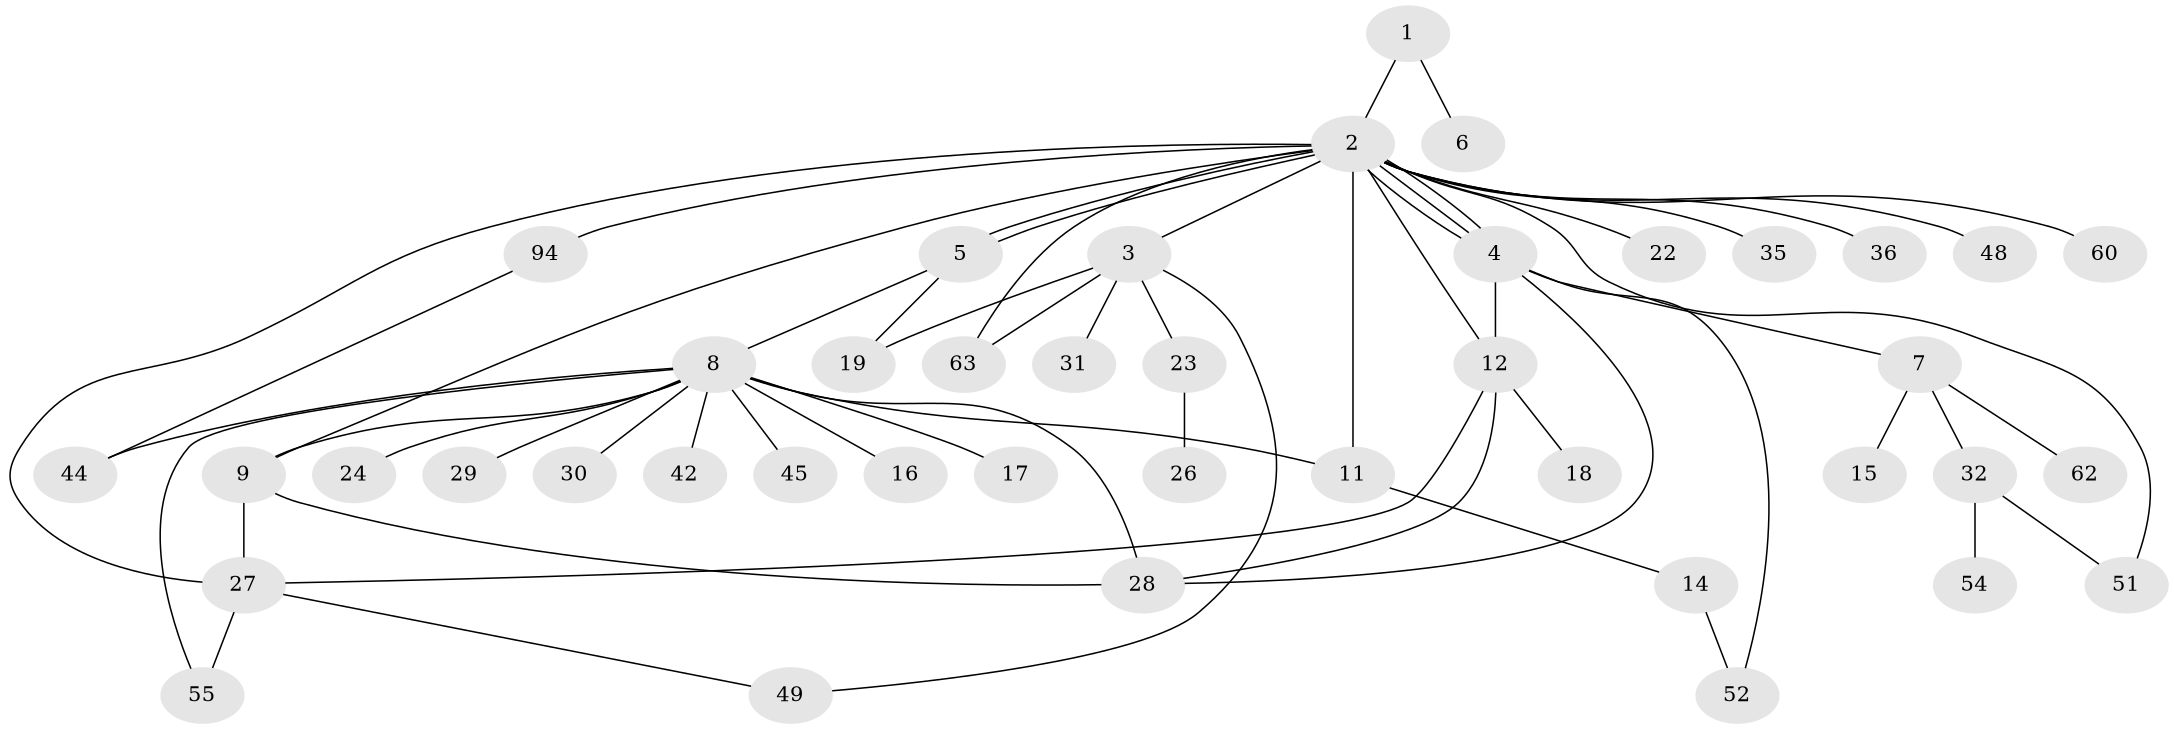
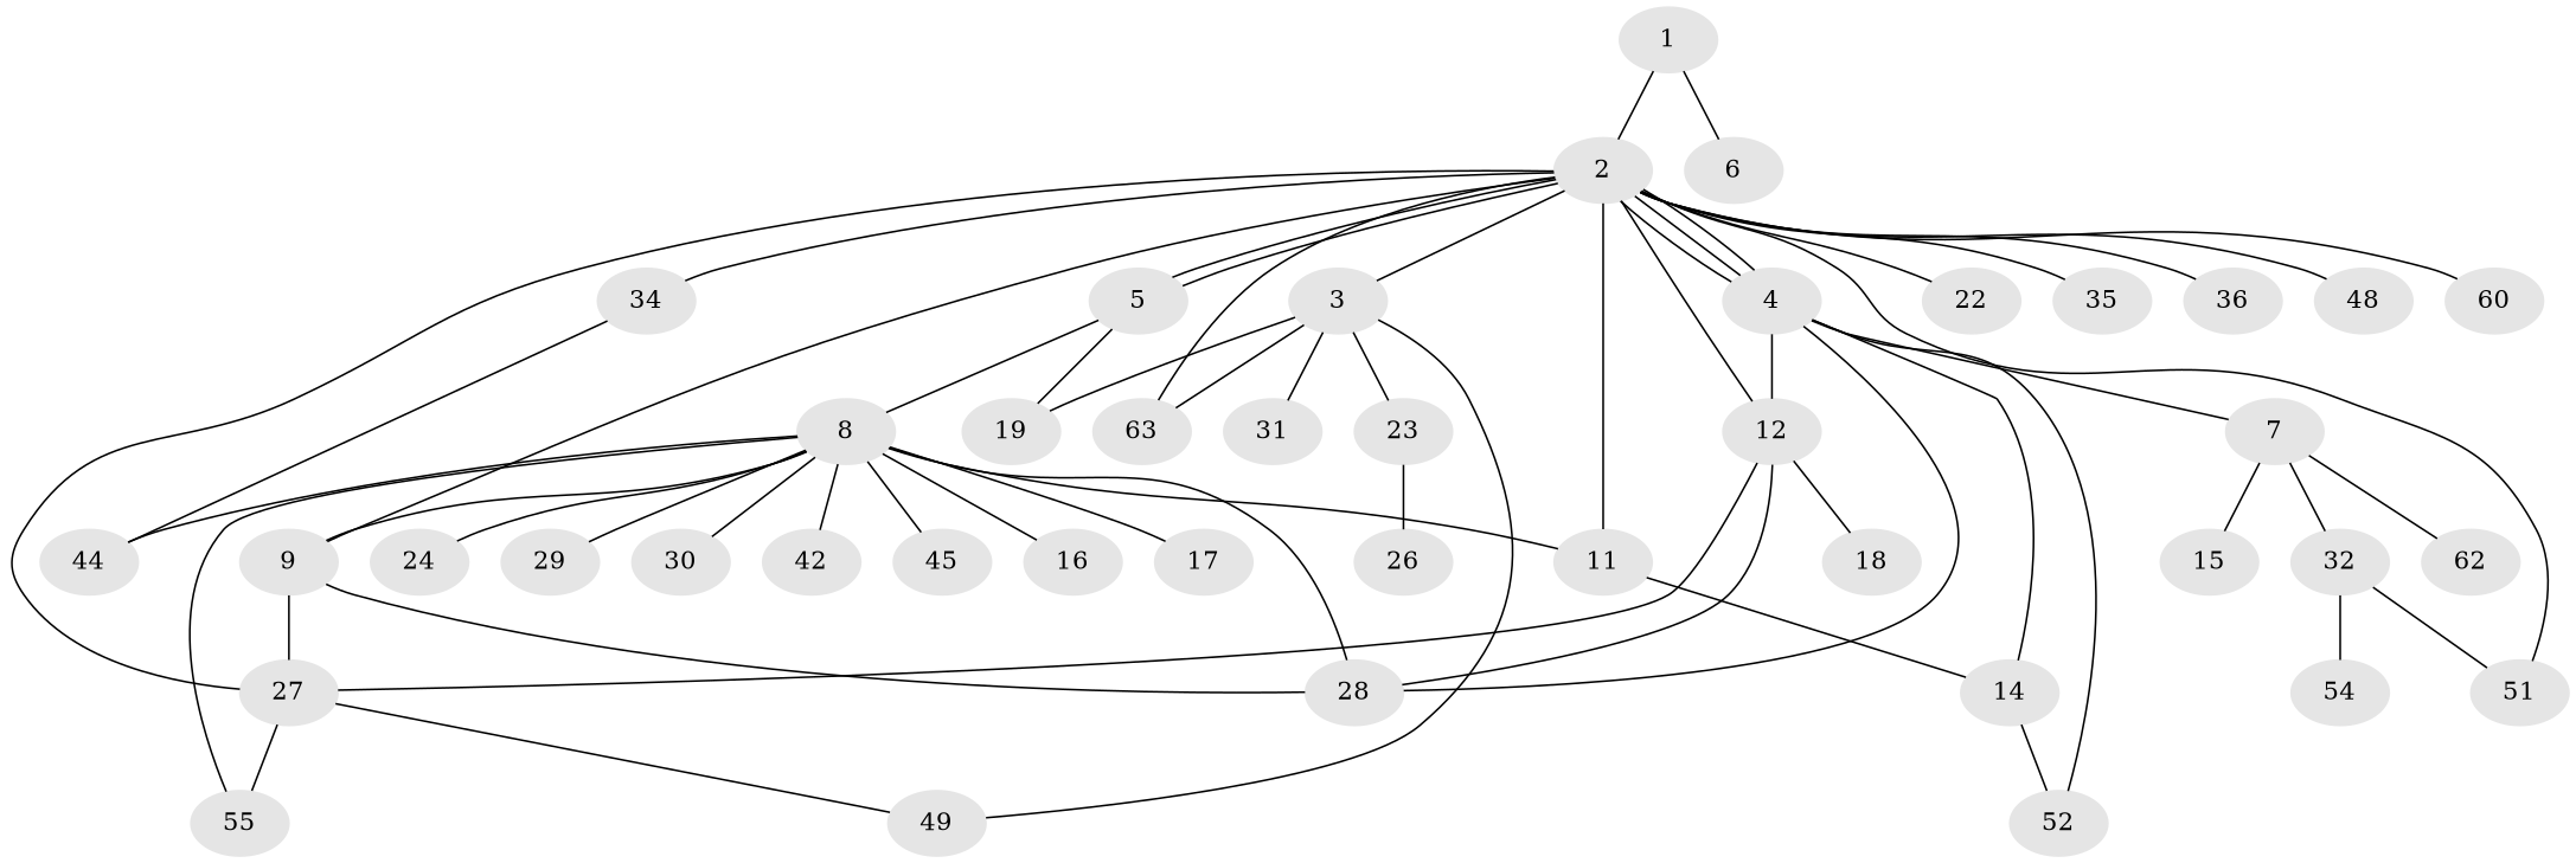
  graph {
    node [color=gray90 style=filled]
    1 [super="+10"]
    2 [super="+13"]
    6
    3 [super="+41"]
    4 [super="+33"]
    5 [super="+21"]
    9
    11 [super="+46"]
    12 [super="+58"]
    22
    27 [super="+43"]
-   34 [super="+38" label=94]
+   34 [super="+38"]
    35
    36
    48
    51
    60
    63
    19 [super="+37"]
    23 [super="+61"]
    31
    49
    7 [super="+59"]
    14 [super="+47"]
    28 [super="+40"]
    52 [super="+56"]
    8 [super="+53"]
    18
    55
    44
    26
    15
    32 [super="+57"]
    62
    16 [super="+39"]
    17
    24
    29
    30
    42
    45
    54
    1 -- 2
    1 -- 6
    2 -- 3
    2 -- 4
    2 -- 4
    2 -- 4
    2 -- 5 [weight=2]
    2 -- 5
    2 -- 9
    2 -- 11 [weight=2]
    2 -- 12
    2 -- 22
    2 -- 27
    2 -- 34 [weight=2]
    2 -- 35
    2 -- 36
    2 -- 48
    2 -- 51
    2 -- 60
    2 -- 63
    3 -- 63
    3 -- 19 [weight=2]
    3 -- 23
    3 -- 31
    3 -- 49
    4 -- 12
    4 -- 7
+   4 -- 14
    4 -- 28
    4 -- 52
    5 -- 19
    5 -- 8
    9 -- 27
    9 -- 28
    11 -- 14
    12 -- 27
    12 -- 28
    12 -- 18
    27 -- 49
    27 -- 55
    34 -- 44
    23 -- 26
    7 -- 15
    7 -- 32
    7 -- 62
    14 -- 52
    8 -- 9
    8 -- 11
    8 -- 28
    8 -- 55
    8 -- 44
    8 -- 16
    8 -- 17
    8 -- 24
    8 -- 29
    8 -- 30
    8 -- 42
    8 -- 45
    32 -- 51
    32 -- 54
  }
